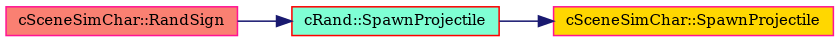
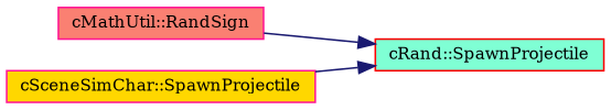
  digraph {
    fontname="DejaVu Serif"
    rankdir=RL
    node [color=deeppink fontname="DejaVu Serif" fontsize=10 shape=record style=filled]
    edge [color=midnightblue dir=back fontname="DejaVu Serif" fontsize=10 labelfontname=Helvetica labelfontsize=10 style=solid]
    n1 [color=red fillcolor=aquamarine fontcolor=black height=0.2 label="cRand::SpawnProjectile" width=0.4]
-   n2 [fillcolor=salmon height=0.2 label="cSceneSimChar::RandSign" width=0.4]
+   n2 [fillcolor=salmon height=0.2 label="cMathUtil::RandSign" width=0.4]
    n3 [fillcolor=gold height=0.2 label="cSceneSimChar::SpawnProjectile" width=0.4]
    n1 -> n2
-   n3 -> n1
+   n1 -> n3
  }
